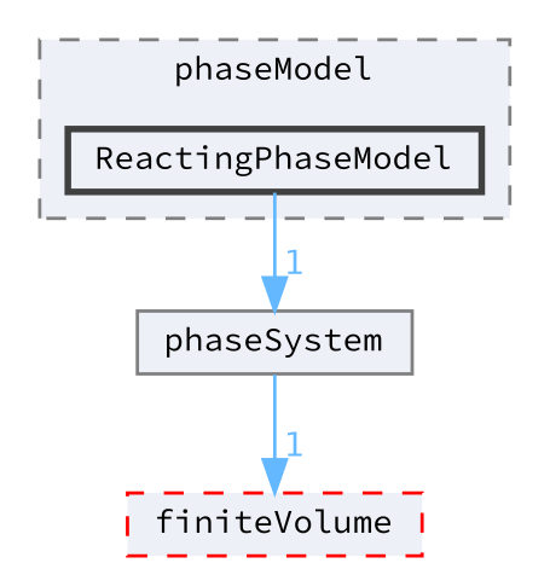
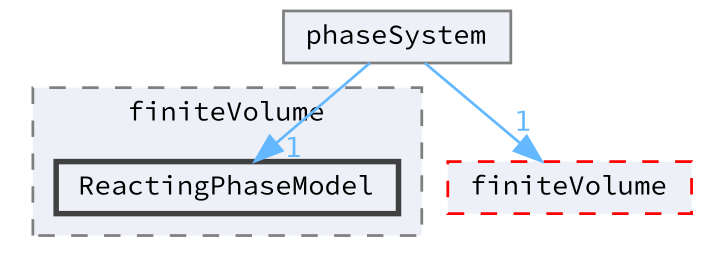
  digraph {
    compound=true
    fontname="Source Code Pro"
    node [fillcolor="#edf0f7" fontname="Source Code Pro" fontsize=10 shape=box]
    edge [color=steelblue1 fontcolor=steelblue1 fontname="Source Code Pro" fontsize=10 headlabel=1 labeldistance=1.5 labelfontname=Helvetica labelfontsize=10]
    n1 [color=grey25 height=0.2 label=ReactingPhaseModel style="filled,bold" width=0.4]
    n2 [color=grey50 height=0.2 label=phaseSystem style=filled width=0.4]
    n3 [color=red height=0.2 label=finiteVolume style="filled,dashed" width=0.4]
    subgraph cluster_1 {
      bgcolor="#edf0f7"
      fontsize=10
-     label=phaseModel
+     label=finiteVolume
      pencolor=grey50
      style="filled,dashed"
      n1
    }
-   n1 -> n2
+   n2 -> n1
    n2 -> n3
  }
